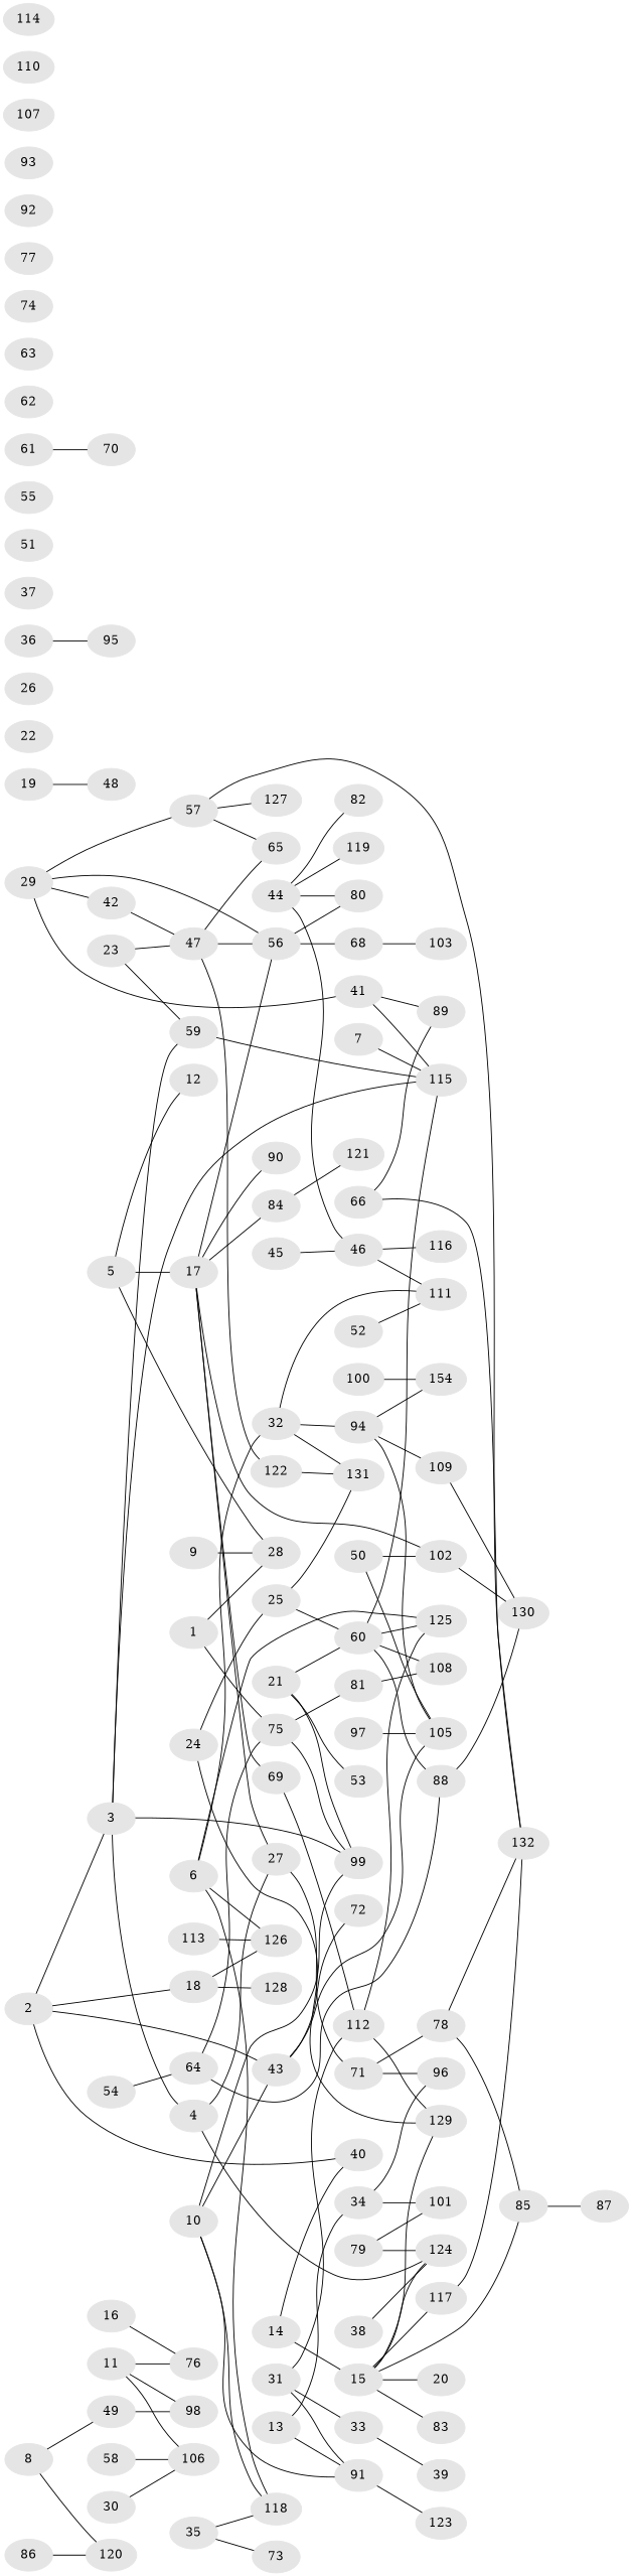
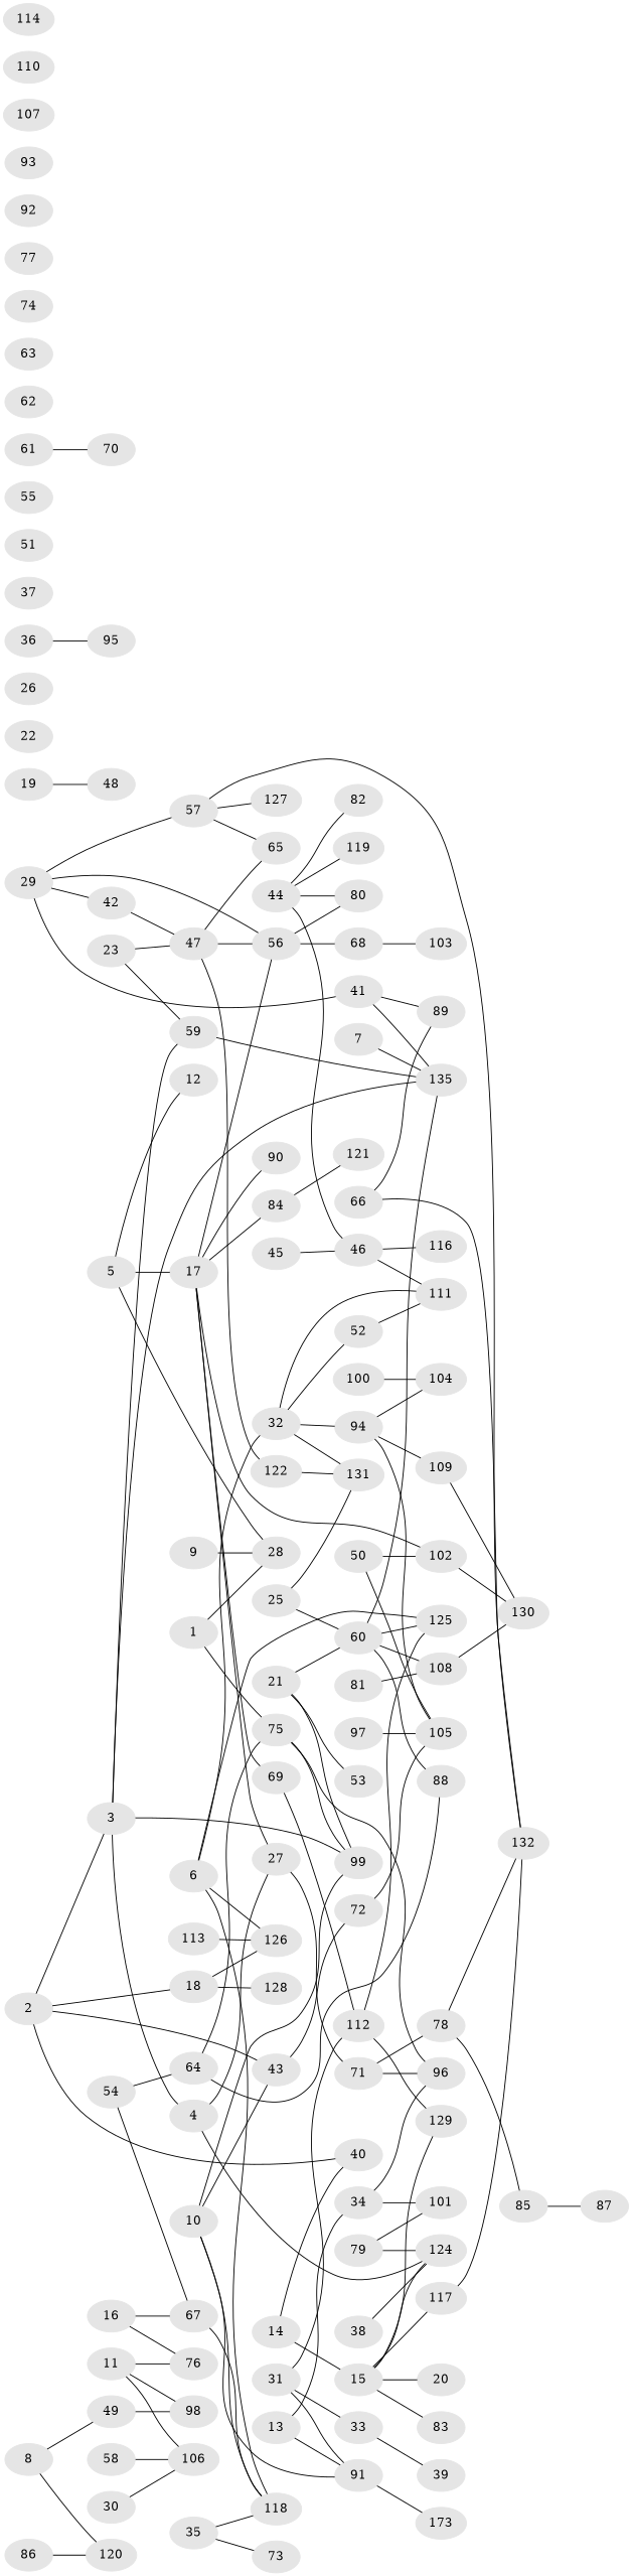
  graph {
    rankdir=LR
    node [color=gray90 style=filled]
    1
    28
    75
    99
    96
    2
    3
    18
    40
    43
    4
    59
-   115
+   115 [label=135]
    126
    128
    72
    105
    27
    124
    71
    5
    12
    17
    56
    69
    84
    90
    102
    6
    32
    118
    125
    131
    52
    94
    111
    7
    8
    49
    120
    98
    9
    10
    91
-   123
+   123 [label=173]
    11
    76
    106
    13
    34
    101
    14
    15
    20
    83
    85
    117
    129
    87
    132
    16
+   67
    80
    68
    112
    121
    130
    19
    48
    21
    53
    60
    88
    108
    22
    23
    47
    65
    122
-   24
    25
    26
    78
    29
    41
    42
    57
    89
    127
    30
    31
    33
    39
-   104 [label=154]
+   104
    109
    35
    73
    36
    95
    37
    38
    44
    46
    82
    119
    116
    45
    50
    51
    54
    64
    55
    103
    58
    61
    70
    62
    63
    66
    74
    77
    79
    81
    86
    92
    93
    97
    100
    107
    110
    113
    114
    1 -- 28
    1 -- 75
    75 -- 99
-   75 -- 81
+   75 -- 96
    2 -- 3
    2 -- 18
    2 -- 40
    2 -- 43
    3 -- 99
    3 -- 4
    3 -- 59
    3 -- 115
    18 -- 126
    18 -- 128
    43 -- 72
-   43 -- 105
+   72 -- 105
    4 -- 27
    4 -- 124
    59 -- 115
    27 -- 71
    71 -- 96
    71 -- 78
    5 -- 28
    5 -- 12
    5 -- 17
    17 -- 27
    17 -- 56
    17 -- 69
    17 -- 84
    17 -- 90
    17 -- 102
    56 -- 80
    56 -- 68
    69 -- 112
    84 -- 121
    102 -- 130
    6 -- 126
    6 -- 32
    6 -- 118
    6 -- 125
    32 -- 131
+   32 -- 52
    32 -- 94
    32 -- 111
    52 -- 111
    94 -- 105
    94 -- 104
    94 -- 109
    7 -- 115
    8 -- 49
    8 -- 120
    49 -- 98
    9 -- 28
    10 -- 99
    10 -- 43
    10 -- 118
    10 -- 91
    91 -- 123
    11 -- 98
    11 -- 76
    11 -- 106
    13 -- 91
    13 -- 34
    34 -- 96
    34 -- 101
    14 -- 40
    14 -- 15
    15 -- 124
    15 -- 20
    15 -- 83
-   15 -- 85
    15 -- 117
    15 -- 129
    85 -- 87
    117 -- 132
    16 -- 76
+   16 -- 67
+   67 -- 118
    68 -- 103
    112 -- 125
    112 -- 129
    19 -- 48
    21 -- 99
    21 -- 53
    21 -- 60
    60 -- 115
    60 -- 125
    60 -- 88
    60 -- 108
-   88 -- 130
+   108 -- 130
    23 -- 59
    23 -- 47
    47 -- 56
    47 -- 65
    47 -- 122
    122 -- 131
-   24 -- 129
-   24 -- 25
    25 -- 131
    25 -- 60
    78 -- 85
    78 -- 132
    29 -- 56
    29 -- 41
    29 -- 42
    29 -- 57
    41 -- 115
    41 -- 89
    42 -- 47
    57 -- 132
    57 -- 65
    57 -- 127
    30 -- 106
    31 -- 91
    31 -- 112
    31 -- 33
    33 -- 39
    109 -- 130
    35 -- 118
    35 -- 73
    36 -- 95
    38 -- 124
    44 -- 80
    44 -- 46
    44 -- 82
    44 -- 119
    46 -- 111
    46 -- 116
    45 -- 46
    50 -- 105
    50 -- 102
+   54 -- 67
    54 -- 64
    64 -- 75
    64 -- 88
    58 -- 106
    61 -- 70
    66 -- 132
    66 -- 89
    79 -- 124
    79 -- 101
    81 -- 108
    86 -- 120
    97 -- 105
    100 -- 104
    113 -- 126
  }
